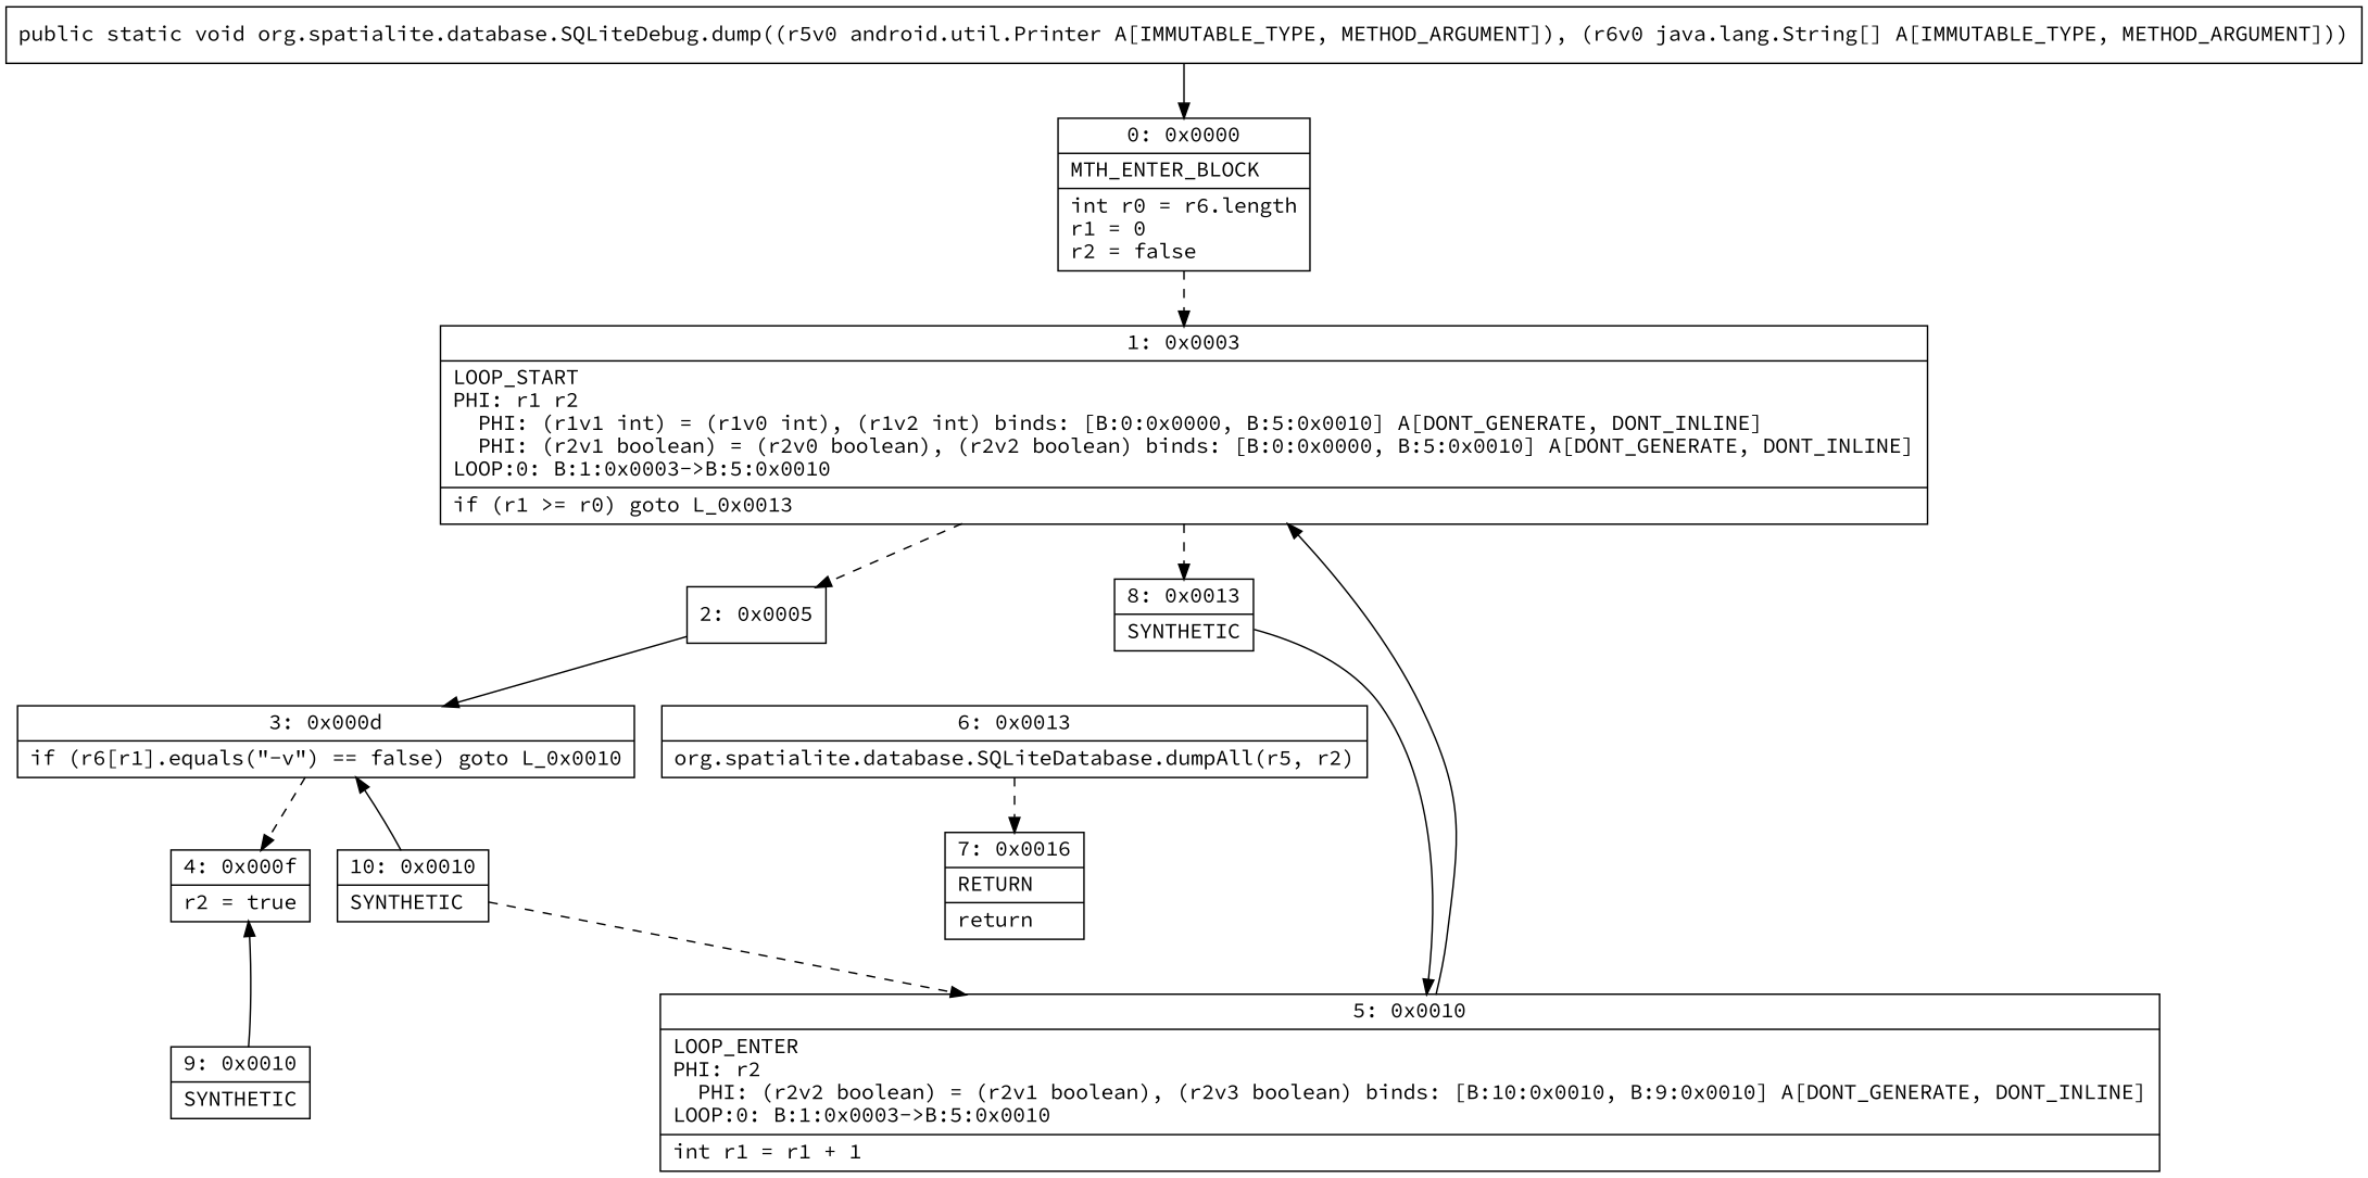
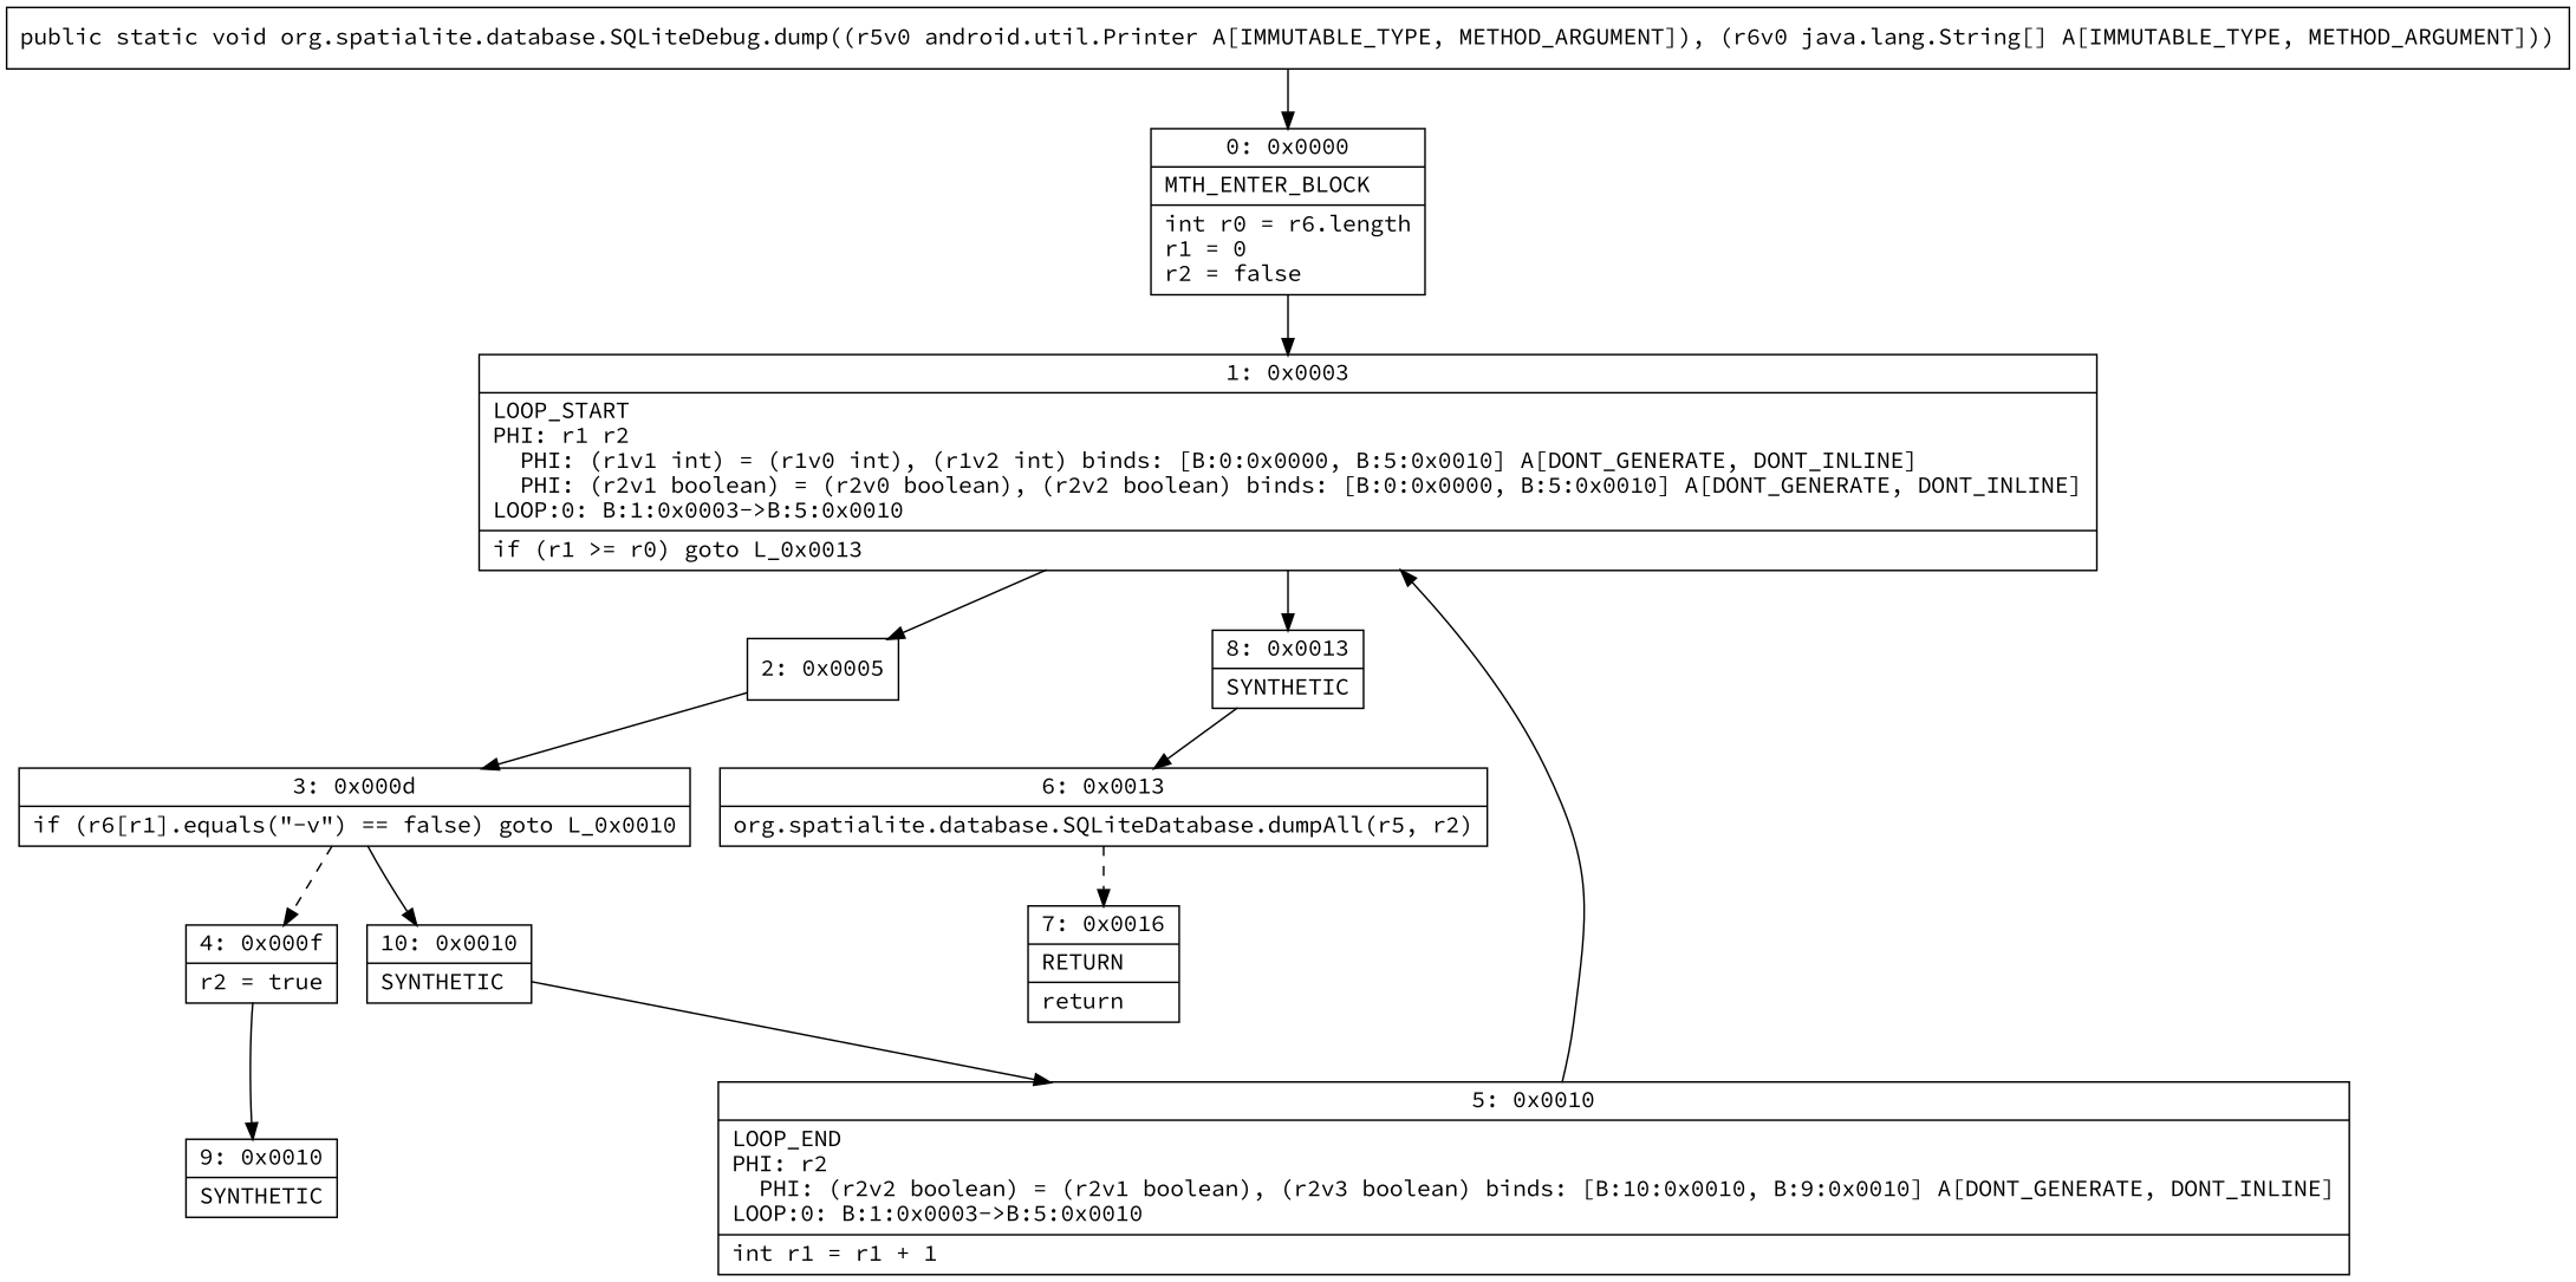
  digraph {
    fontname="Source Code Pro"
    node [fontname="Source Code Pro" shape=record]
    edge [fontname="Source Code Pro"]
    n1 [label="{0\:\ 0x0000|MTH_ENTER_BLOCK\l|int r0 = r6.length\lr1 = 0\lr2 = false\l}"]
    n2 [label="{1\:\ 0x0003|LOOP_START\lPHI: r1 r2 \l  PHI: (r1v1 int) = (r1v0 int), (r1v2 int) binds: [B:0:0x0000, B:5:0x0010] A[DONT_GENERATE, DONT_INLINE]\l  PHI: (r2v1 boolean) = (r2v0 boolean), (r2v2 boolean) binds: [B:0:0x0000, B:5:0x0010] A[DONT_GENERATE, DONT_INLINE]\lLOOP:0: B:1:0x0003\-\>B:5:0x0010\l|if (r1 \>= r0) goto L_0x0013\l}"]
    n3 [label="{2\:\ 0x0005}"]
    n4 [label="{8\:\ 0x0013|SYNTHETIC\l}"]
    n5 [label="{3\:\ 0x000d|if (r6[r1].equals(\"\-v\") == false) goto L_0x0010\l}"]
    n6 [label="{6\:\ 0x0013|org.spatialite.database.SQLiteDatabase.dumpAll(r5, r2)\l}"]
    n7 [label="{4\:\ 0x000f|r2 = true\l}"]
    n8 [label="{10\:\ 0x0010|SYNTHETIC\l}"]
    n9 [label="{9\:\ 0x0010|SYNTHETIC\l}"]
-   n10 [label="{5\:\ 0x0010|LOOP_ENTER\lPHI: r2 \l  PHI: (r2v2 boolean) = (r2v1 boolean), (r2v3 boolean) binds: [B:10:0x0010, B:9:0x0010] A[DONT_GENERATE, DONT_INLINE]\lLOOP:0: B:1:0x0003\-\>B:5:0x0010\l|int r1 = r1 + 1\l}"]
+   n10 [label="{5\:\ 0x0010|LOOP_END\lPHI: r2 \l  PHI: (r2v2 boolean) = (r2v1 boolean), (r2v3 boolean) binds: [B:10:0x0010, B:9:0x0010] A[DONT_GENERATE, DONT_INLINE]\lLOOP:0: B:1:0x0003\-\>B:5:0x0010\l|int r1 = r1 + 1\l}"]
    n11 [label="{7\:\ 0x0016|RETURN\l|return\l}"]
    n12 [label="{public static void org.spatialite.database.SQLiteDebug.dump((r5v0 android.util.Printer A[IMMUTABLE_TYPE, METHOD_ARGUMENT]), (r6v0 java.lang.String[] A[IMMUTABLE_TYPE, METHOD_ARGUMENT])) }"]
-   n1 -> n2 [style=dashed]
-   n2 -> n3 [style=dashed]
-   n2 -> n4 [style=dashed]
+   n1 -> n2
+   n2 -> n3 [style=solid]
+   n2 -> n4
    n3 -> n5
-   n4 -> n10
+   n4 -> n6
    n5 -> n7 [style=dashed]
-   n8 -> n5
+   n5 -> n8
    n6 -> n11 [style=dashed]
-   n9 -> n7
-   n8 -> n10 [style=dashed]
+   n7 -> n9
+   n8 -> n10
    n10 -> n2
    n12 -> n1
  }
